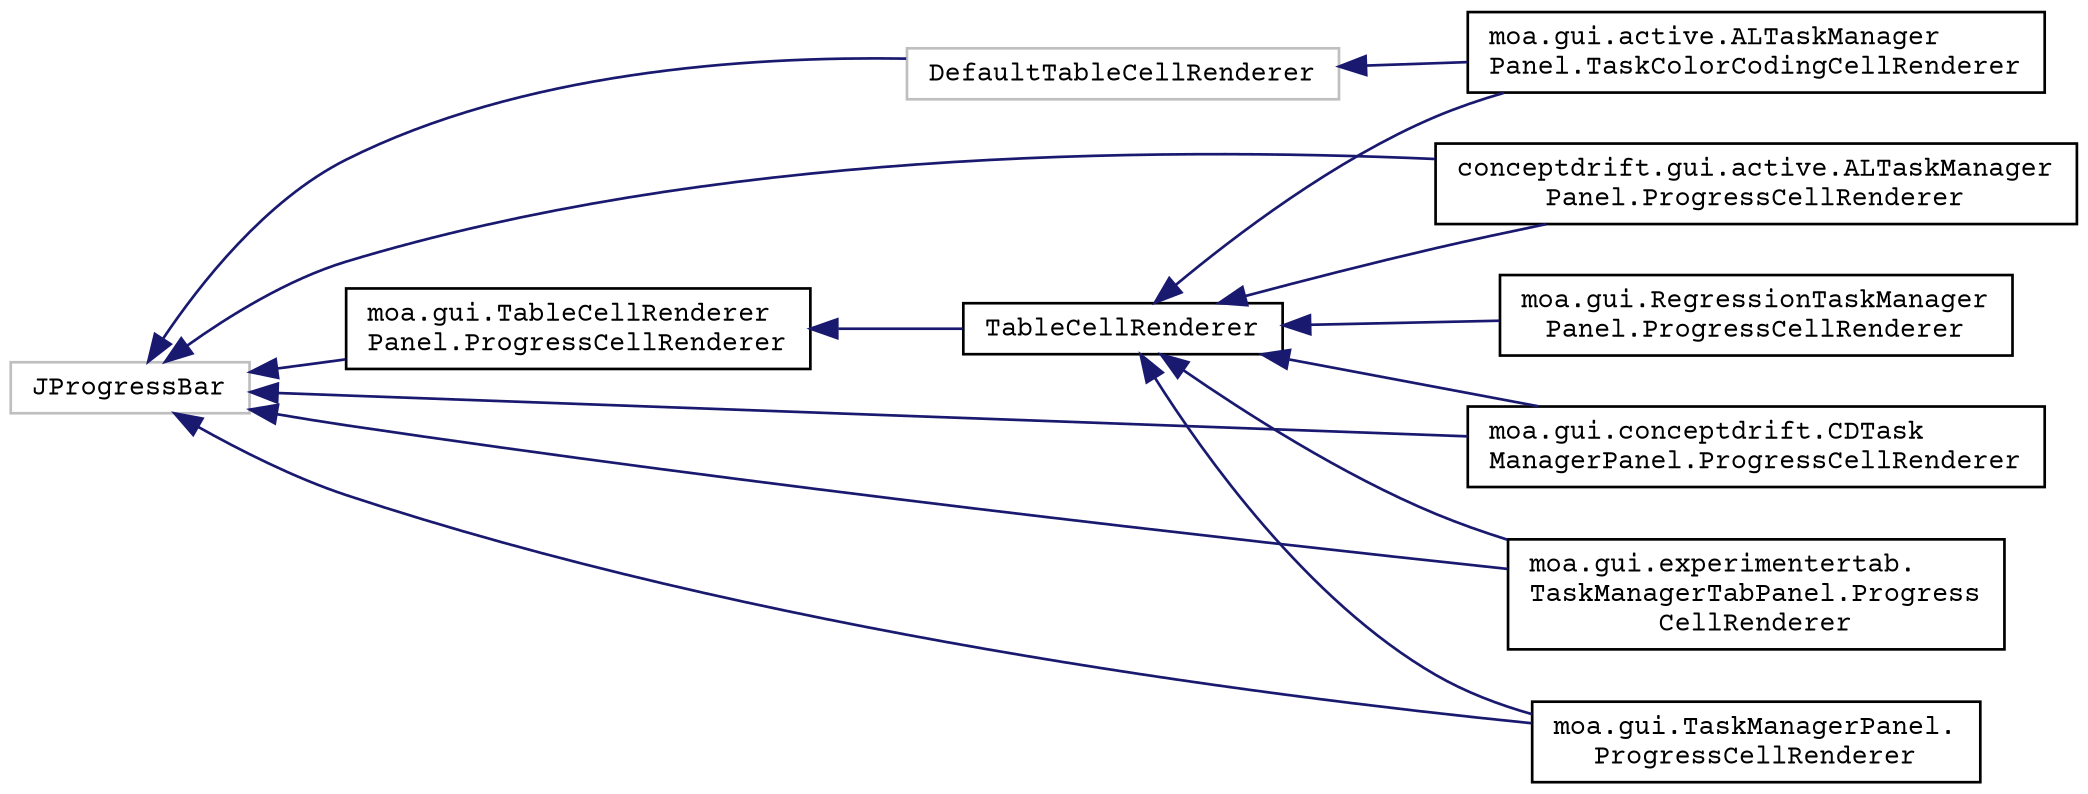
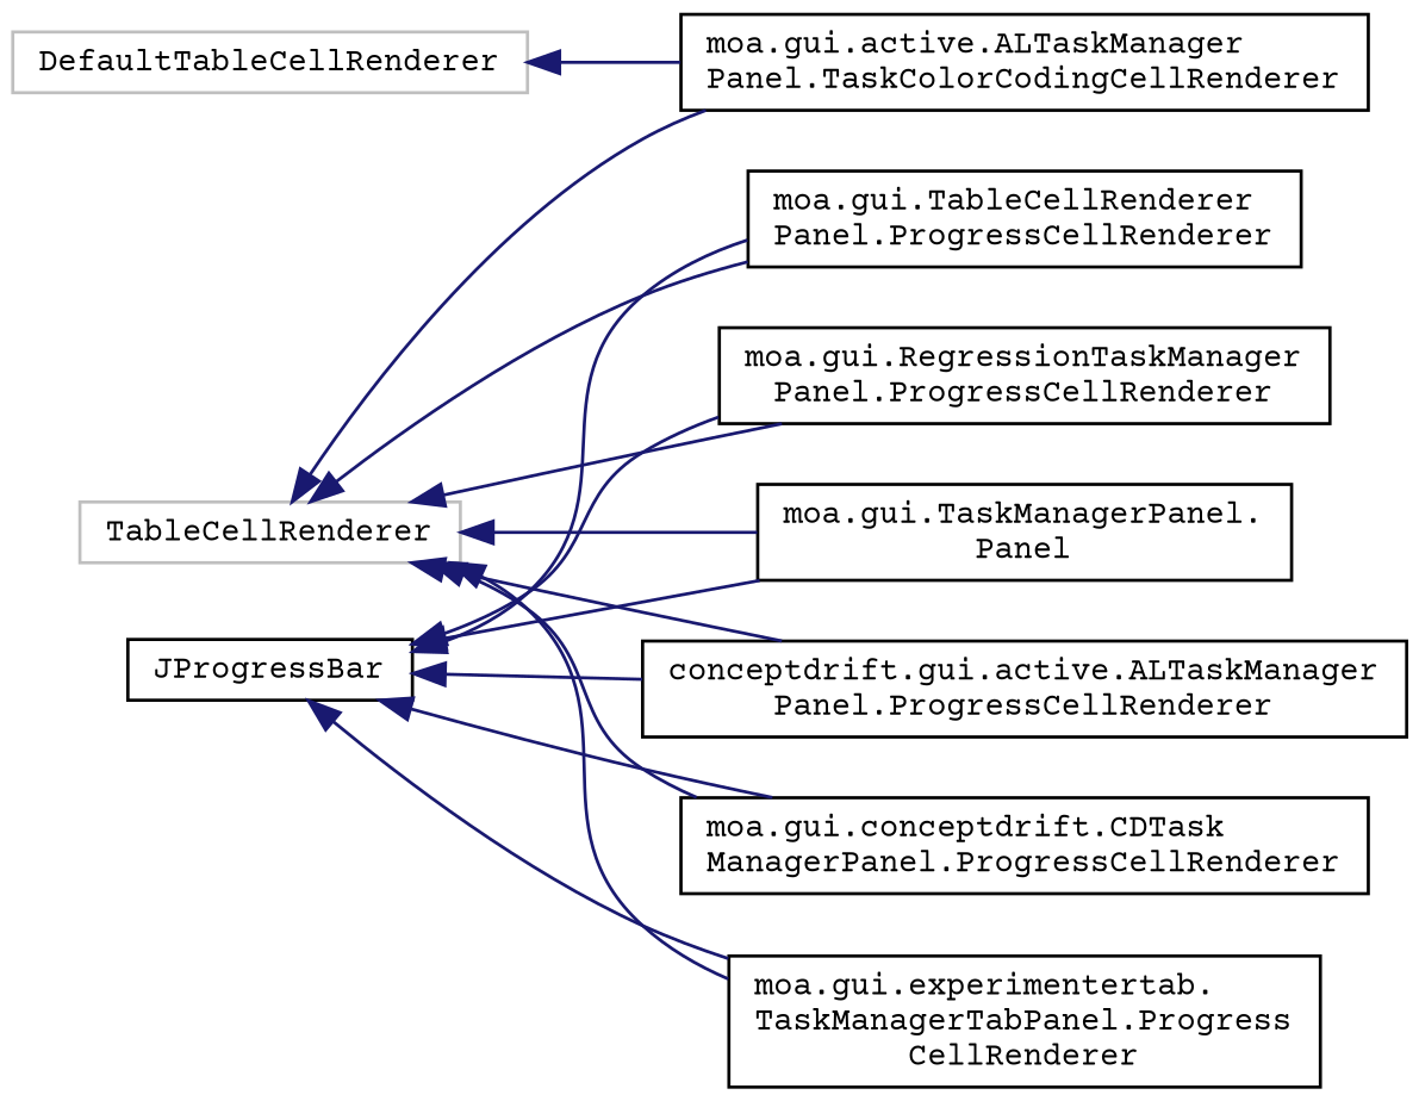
  digraph {
    fontname="Courier Prime"
    rankdir=LR
    node [color=black fillcolor=white fontname="Courier Prime" fontsize=10 shape=record style=filled]
    edge [color=midnightblue dir=back fontname="Courier Prime" fontsize=10 labelfontname=Helvetica labelfontsize=10 style=solid]
    n1 [color=grey75 height=0.2 label=DefaultTableCellRenderer width=0.4]
    n2 [height=0.2 label="moa.gui.active.ALTaskManager\lPanel.TaskColorCodingCellRenderer" width=0.4]
-   n3 [color=grey75 height=0.2 label=JProgressBar width=0.4]
+   n3 [height=0.2 label=JProgressBar width=0.4]
    n4 [height=0.2 label="conceptdrift.gui.active.ALTaskManager\lPanel.ProgressCellRenderer" width=0.4]
    n5 [height=0.2 label="moa.gui.conceptdrift.CDTask\lManagerPanel.ProgressCellRenderer" width=0.4]
    n6 [height=0.2 label="moa.gui.experimentertab.\lTaskManagerTabPanel.Progress\lCellRenderer" width=0.4]
    n7 [height=0.2 label="moa.gui.TableCellRenderer\lPanel.ProgressCellRenderer" width=0.4]
    n8 [height=0.2 label="moa.gui.RegressionTaskManager\lPanel.ProgressCellRenderer" width=0.4]
-   n9 [height=0.2 label="moa.gui.TaskManagerPanel.\lProgressCellRenderer" width=0.4]
-   n10 [height=0.2 label=TableCellRenderer width=0.4]
+   n9 [height=0.2 label="moa.gui.TaskManagerPanel.\lPanel" width=0.4]
+   n10 [color=grey75 height=0.2 label=TableCellRenderer width=0.4]
    n1 -> n2
    n3 -> n4
    n3 -> n5
    n3 -> n6
    n3 -> n7
-   n3 -> n1
+   n3 -> n8
    n3 -> n9
    n10 -> n2
    n10 -> n4
    n10 -> n5
    n10 -> n6
-   n7 -> n10
+   n10 -> n7
    n10 -> n8
    n10 -> n9
  }
